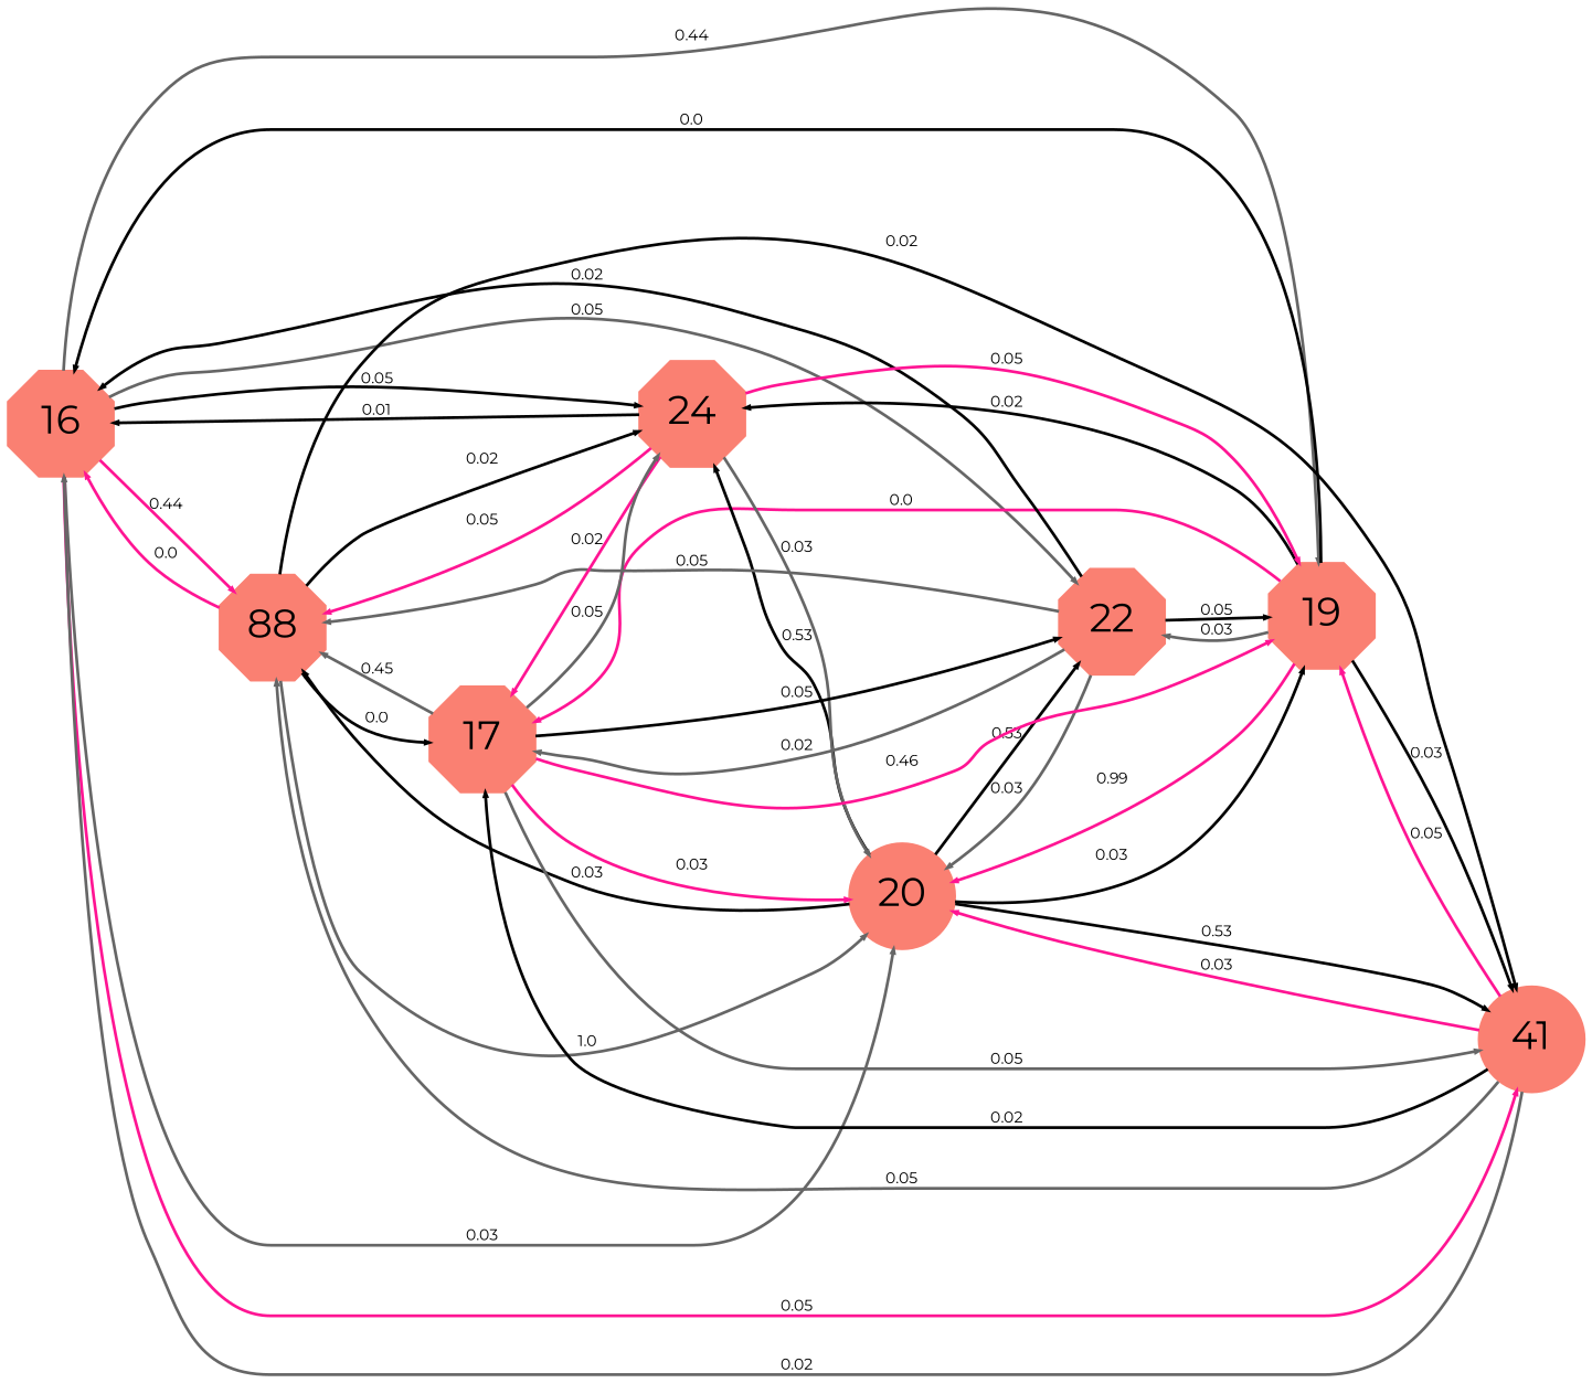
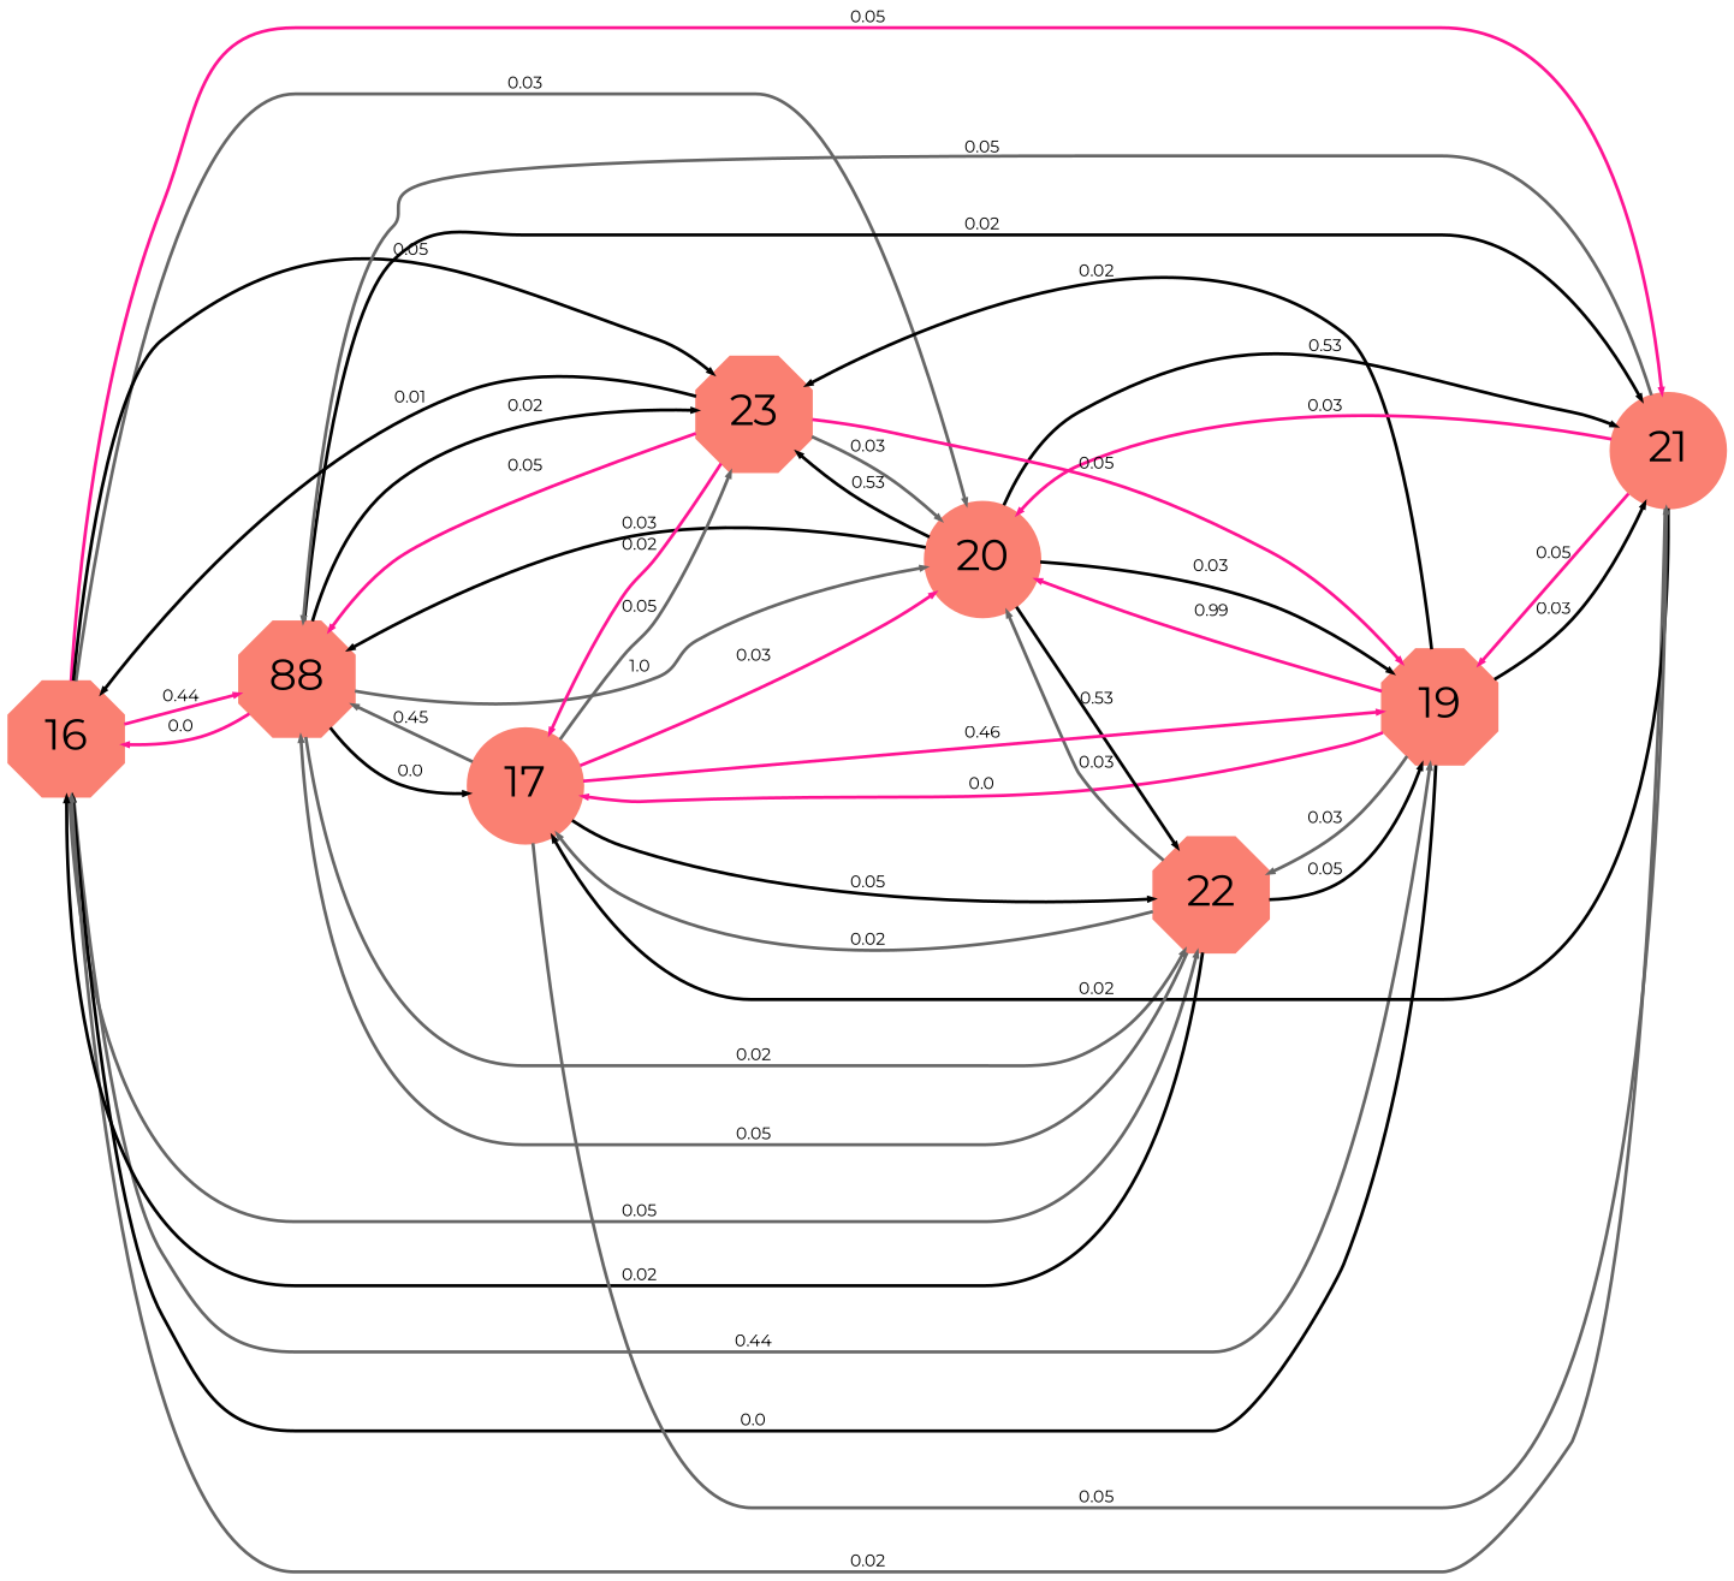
  digraph {
    fontname=Montserrat
    nodesep=0.2
    rankdir=LR
    ranksep=0.5
    node [color=salmon fixedsize=true fontname=Montserrat fontsize=20 shape=octagon style=filled]
    edge [arrowhead=normal arrowsize=0.2 color=black fontname=Montserrat fontsize=8 penwidth=1.5]
    16 [height=0.75 width=0.75]
    n2 [height=0.75 label=88 width=0.75]
    19 [height=0.75 width=0.75]
    20 [height=0.75 shape=ellipse width=0.75]
-   21 [height=0.75 shape=ellipse width=0.75 label=41]
+   21 [height=0.75 shape=ellipse width=0.75]
    22 [height=0.75 width=0.75]
-   23 [height=0.75 width=0.75 label=24]
-   17 [height=0.75 width=0.75]
+   23 [height=0.75 width=0.75]
+   17 [height=0.75 shape=ellipse width=0.75]
    16 -> n2 [color=deeppink label=0.44]
    16 -> 19 [color=gray40 label=0.44]
    16 -> 20 [color=gray40 label=0.03]
    16 -> 21 [color=deeppink label=0.05]
    16 -> 22 [color=gray40 label=0.05]
    16 -> 23 [label=0.05]
    n2 -> 16 [color=deeppink label=0.0]
    n2 -> 20 [color=gray40 label=1.0]
    n2 -> 21 [label=0.02]
+   n2 -> 22 [color=gray40 label=0.02]
    n2 -> 23 [label=0.02]
    n2 -> 17 [label=0.0]
    19 -> 16 [label=0.0]
    19 -> 20 [color=deeppink label=0.99]
    19 -> 21 [label=0.03]
    19 -> 22 [color=gray40 label=0.03]
    19 -> 23 [label=0.02]
    19 -> 17 [color=deeppink label=0.0]
    20 -> n2 [label=0.03]
    20 -> 19 [label=0.03]
    20 -> 21 [label=0.53]
    20 -> 22 [label=0.53]
    20 -> 23 [label=0.53]
    21 -> 16 [color=gray40 label=0.02]
    21 -> n2 [color=gray40 label=0.05]
    21 -> 19 [color=deeppink label=0.05]
    21 -> 20 [color=deeppink label=0.03]
    21 -> 17 [label=0.02]
    22 -> 16 [label=0.02]
    22 -> n2 [color=gray40 label=0.05]
    22 -> 19 [label=0.05]
    22 -> 20 [color=gray40 label=0.03]
    22 -> 17 [color=gray40 label=0.02]
    23 -> 16 [label=0.01]
    23 -> n2 [color=deeppink label=0.05]
    23 -> 19 [color=deeppink label=0.05]
    23 -> 20 [color=gray40 label=0.03]
    23 -> 17 [color=deeppink label=0.02]
    17 -> n2 [color=gray40 label=0.45]
    17 -> 19 [color=deeppink label=0.46]
    17 -> 20 [color=deeppink label=0.03]
    17 -> 21 [color=gray40 label=0.05]
    17 -> 22 [label=0.05]
    17 -> 23 [color=gray40 label=0.05]
  }
